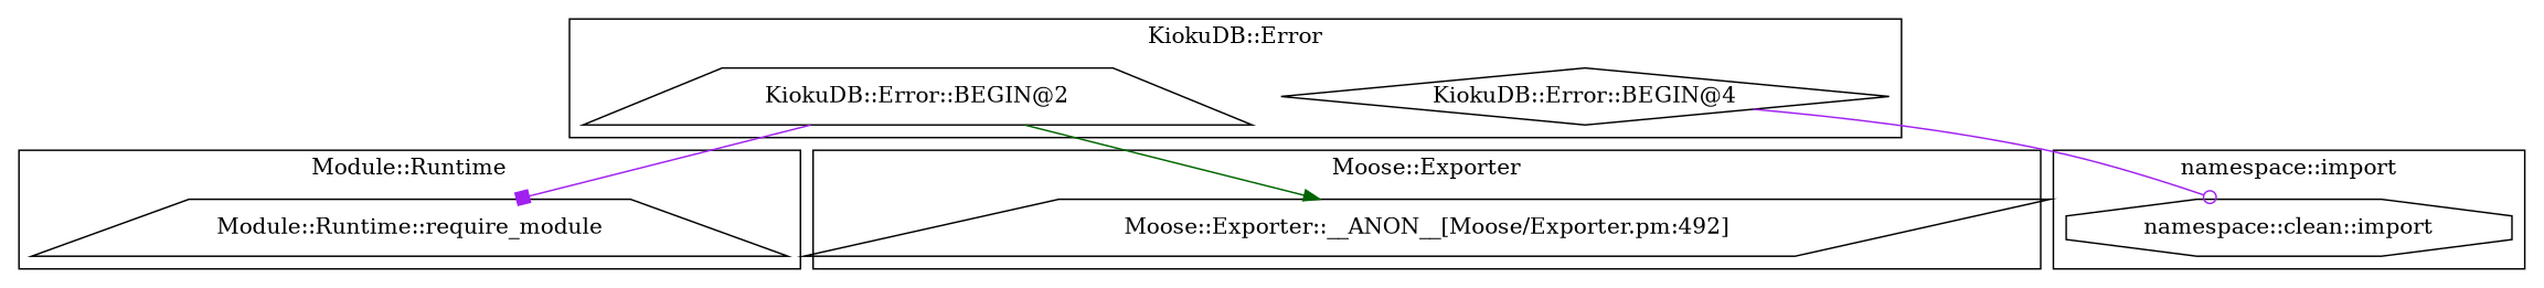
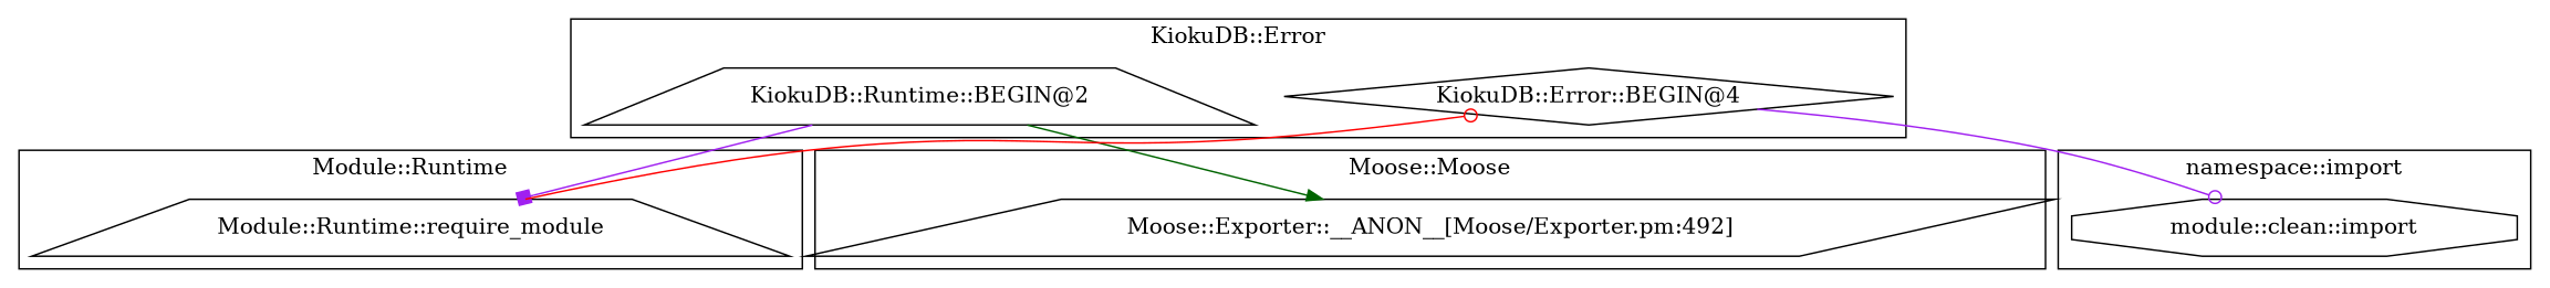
  digraph {
    node [shape=trapezium]
    edge [arrowhead=odot color=purple]
-   "namespace::clean::import" [shape=octagon]
-   "KiokuDB::Error::BEGIN@2"
+   "namespace::clean::import" [shape=octagon label="module::clean::import"]
+   "KiokuDB::Error::BEGIN@2" [label="KiokuDB::Runtime::BEGIN@2"]
    "KiokuDB::Error::BEGIN@4" [shape=diamond]
    "Module::Runtime::require_module"
    "Moose::Exporter::__ANON__[Moose/Exporter.pm:492]" [shape=parallelogram]
    subgraph cluster_1 {
      label="namespace::import"
      "namespace::clean::import"
    }
    subgraph cluster_2 {
      label="KiokuDB::Error"
      "KiokuDB::Error::BEGIN@2"
      "KiokuDB::Error::BEGIN@4"
    }
    subgraph cluster_3 {
      label="Module::Runtime"
      "Module::Runtime::require_module"
    }
    subgraph cluster_4 {
-     label="Moose::Exporter"
+     label="Moose::Moose"
      "Moose::Exporter::__ANON__[Moose/Exporter.pm:492]"
    }
    "KiokuDB::Error::BEGIN@2" -> "Module::Runtime::require_module" [arrowhead=box]
    "KiokuDB::Error::BEGIN@2" -> "Moose::Exporter::__ANON__[Moose/Exporter.pm:492]" [arrowhead=normal color=darkgreen]
    "KiokuDB::Error::BEGIN@4" -> "namespace::clean::import"
+   "Module::Runtime::require_module" -> "KiokuDB::Error::BEGIN@4" [color=red]
  }
